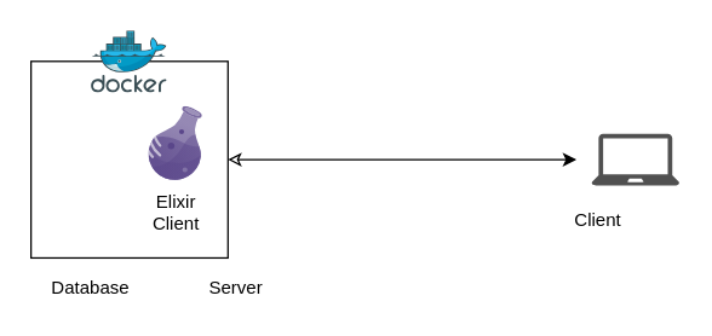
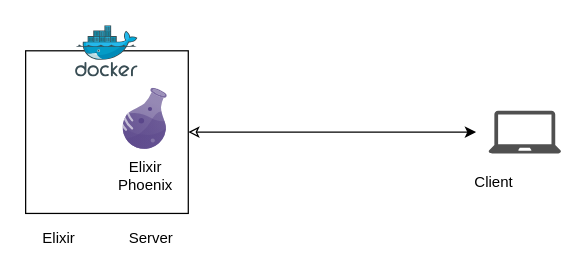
  <mxCell id="0" />
  <mxCell id="1" parent="0" />
  <mxCell id="2" style="edgeStyle=orthogonalEdgeStyle;rounded=0;orthogonalLoop=1;jettySize=auto;html=1;startArrow=classic;startFill=0;" edge="1" parent="1" source="3"><mxGeometry relative="1" as="geometry"><mxPoint x="380" y="105" as="targetPoint" /></mxGeometry></mxCell>
  <mxCell id="3" value="" style="whiteSpace=wrap;html=1;aspect=fixed;" vertex="1" parent="1"><mxGeometry x="20" y="40" width="130" height="130" as="geometry" /></mxCell>
  <mxCell id="4" value="" style="sketch=0;aspect=fixed;html=1;points=[];align=center;image;fontSize=12;image=img/lib/mscae/Docker.svg;" vertex="1" parent="1"><mxGeometry x="60" y="20" width="50" height="41" as="geometry" /></mxCell>
  <mxCell id="5" value="" style="aspect=fixed;html=1;points=[];align=center;image;fontSize=12;image=img/lib/azure2/cxp/Elixir_Purple.svg;" vertex="1" parent="1"><mxGeometry x="98" y="70" width="35.31" height="49" as="geometry" /></mxCell>
- <mxCell id="6" value="Elixir&lt;br&gt;Client" style="text;html=1;strokeColor=none;fillColor=none;align=center;verticalAlign=middle;whiteSpace=wrap;rounded=0;" vertex="1" parent="1"><mxGeometry x="85.65" y="125" width="60" height="30" as="geometry" /></mxCell>
+ <mxCell id="6" value="Elixir&lt;br&gt;Phoenix" style="text;html=1;strokeColor=none;fillColor=none;align=center;verticalAlign=middle;whiteSpace=wrap;rounded=0;" vertex="1" parent="1"><mxGeometry x="85.65" y="125" width="60" height="30" as="geometry" /></mxCell>
  <mxCell id="7" value="" style="sketch=0;pointerEvents=1;shadow=0;dashed=0;html=1;strokeColor=none;fillColor=#505050;labelPosition=center;verticalLabelPosition=bottom;verticalAlign=top;outlineConnect=0;align=center;shape=mxgraph.office.devices.laptop;" vertex="1" parent="1"><mxGeometry x="390" y="88" width="58" height="34" as="geometry" /></mxCell>
  <mxCell id="8" value="Client" style="text;html=1;align=center;verticalAlign=middle;resizable=0;points=[];autosize=1;strokeColor=none;fillColor=none;" vertex="1" parent="1"><mxGeometry x="369" y="135" width="50" height="20" as="geometry" /></mxCell>
- <mxCell id="9" value="Database&lt;span style=&quot;white-space: pre&quot;&gt;&#09;&lt;/span&gt;" style="text;html=1;align=center;verticalAlign=middle;resizable=0;points=[];autosize=1;strokeColor=none;fillColor=none;" vertex="1" parent="1"><mxGeometry x="25" y="180" width="70" height="20" as="geometry" /></mxCell>
- <mxCell id="10" value="Server" style="text;html=1;align=center;verticalAlign=middle;resizable=0;points=[];autosize=1;strokeColor=none;fillColor=none;" vertex="1" parent="1"><mxGeometry x="130" y="180" width="50" height="20" as="geometry" /></mxCell>
+ <mxCell id="9" value="Elixir&lt;span style=&quot;white-space: pre&quot;&gt;&#09;&lt;/span&gt;" style="text;html=1;align=center;verticalAlign=middle;resizable=0;points=[];autosize=1;strokeColor=none;fillColor=none;" vertex="1" parent="1"><mxGeometry x="25" y="180" width="70" height="20" as="geometry" /></mxCell>
+ <mxCell id="10" value="Server" style="text;html=1;align=center;verticalAlign=middle;resizable=0;points=[];autosize=1;strokeColor=none;fillColor=none;" vertex="1" parent="1"><mxGeometry x="95" y="180" width="50" height="20" as="geometry" /></mxCell>
